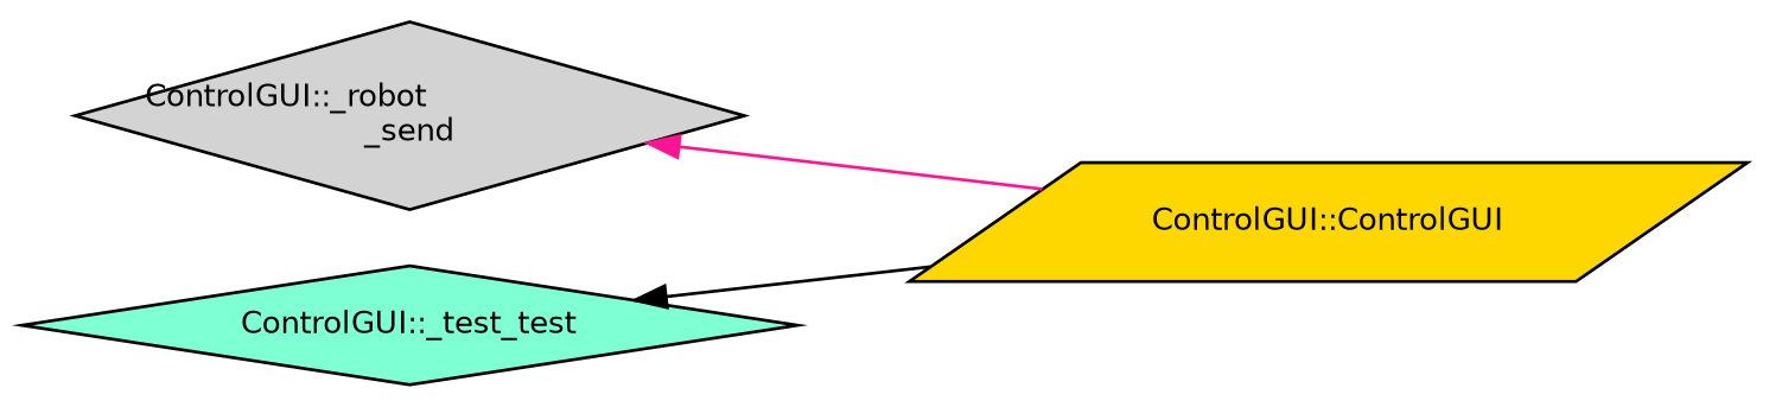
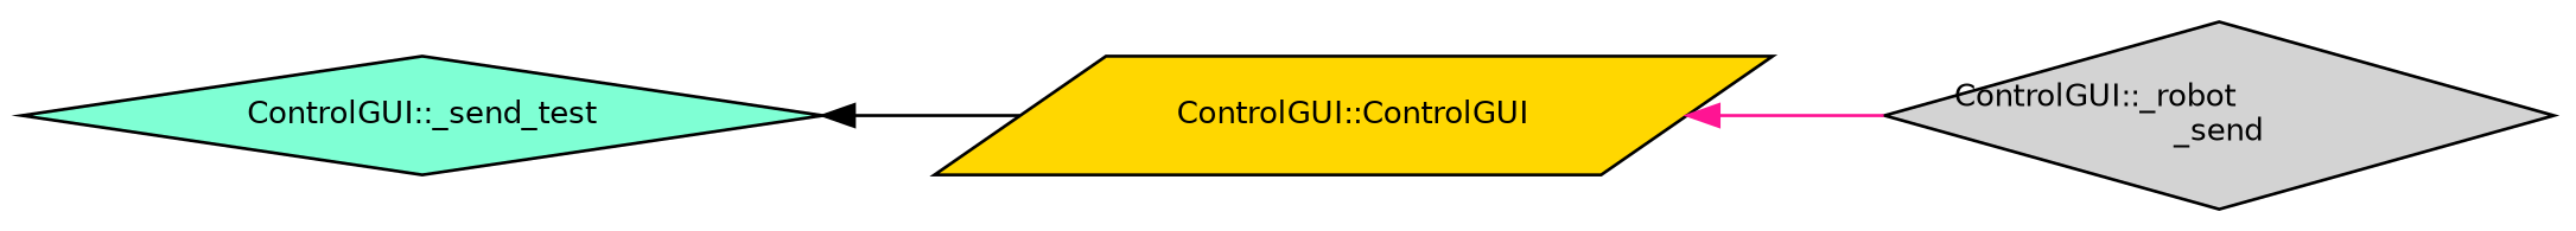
  digraph {
    rankdir=LR
    node [color=black fontname=Helvetica fontsize=10 shape=diamond style=filled]
    edge [dir=back fontname=Helvetica fontsize=10 labelfontname=Helvetica labelfontsize=10 style=solid]
    n1 [fillcolor=lightgrey height=0.2 label="ControlGUI::_robot\l_send" width=0.4]
    n2 [fillcolor=gold height=0.2 label="ControlGUI::ControlGUI" shape=parallelogram width=0.4]
-   n3 [fillcolor=aquamarine height=0.2 label="ControlGUI::_test_test" width=0.4]
-   n1 -> n2 [color=deeppink]
+   n3 [fillcolor=aquamarine height=0.2 label="ControlGUI::_send_test" width=0.4]
+   n2 -> n1 [color=deeppink]
    n3 -> n2 [color=black]
  }
